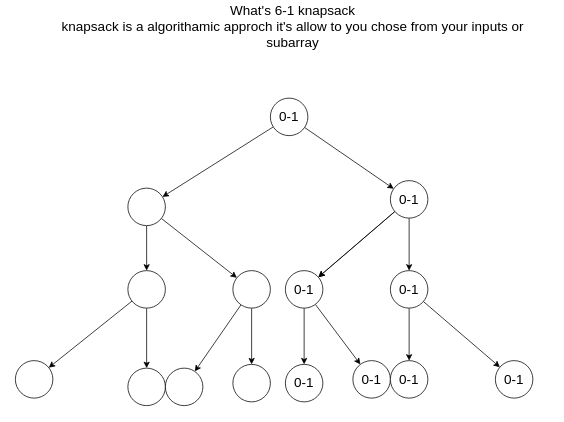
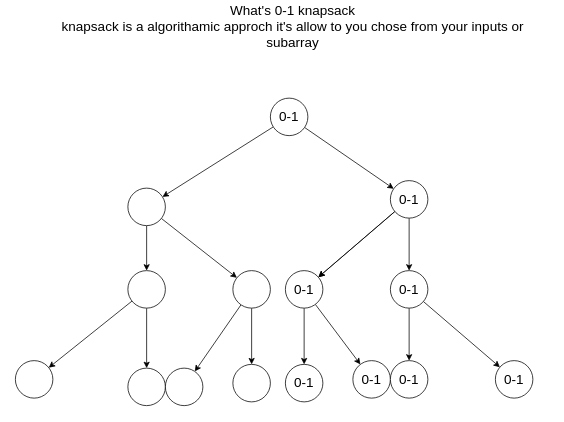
  <mxCell id="0" />
  <mxCell id="1" parent="0" />
- <mxCell id="2" value="&lt;font style=&quot;font-size: 18px;&quot;&gt;What's 6-1 knapsack&lt;br&gt;knapsack is a algorithamic approch it's allow to you chose from your inputs or subarray&lt;/font&gt;" style="text;html=1;strokeColor=none;fillColor=none;align=center;verticalAlign=middle;whiteSpace=wrap;rounded=0;" vertex="1" parent="1"><mxGeometry x="50" y="20" width="680" height="30" as="geometry" /></mxCell>
+ <mxCell id="2" value="&lt;font style=&quot;font-size: 18px;&quot;&gt;What's 0-1 knapsack&lt;br&gt;knapsack is a algorithamic approch it's allow to you chose from your inputs or subarray&lt;/font&gt;" style="text;html=1;strokeColor=none;fillColor=none;align=center;verticalAlign=middle;whiteSpace=wrap;rounded=0;" vertex="1" parent="1"><mxGeometry x="50" y="20" width="680" height="30" as="geometry" /></mxCell>
  <mxCell id="3" value="" style="edgeStyle=none;html=1;fontSize=18;" edge="1" parent="1" source="5" target="8"><mxGeometry relative="1" as="geometry" /></mxCell>
  <mxCell id="4" value="" style="edgeStyle=none;html=1;fontSize=18;" edge="1" parent="1" source="5" target="12"><mxGeometry relative="1" as="geometry" /></mxCell>
  <mxCell id="5" value="0-1" style="ellipse;whiteSpace=wrap;html=1;fontSize=18;" vertex="1" parent="1"><mxGeometry x="360" y="130" width="50" height="50" as="geometry" /></mxCell>
  <mxCell id="6" value="" style="edgeStyle=none;html=1;fontSize=18;" edge="1" parent="1" source="8" target="15"><mxGeometry relative="1" as="geometry" /></mxCell>
  <mxCell id="7" value="" style="edgeStyle=none;html=1;fontSize=18;" edge="1" parent="1" source="8" target="18"><mxGeometry relative="1" as="geometry" /></mxCell>
  <mxCell id="8" value="" style="ellipse;whiteSpace=wrap;html=1;fontSize=18;" vertex="1" parent="1"><mxGeometry x="170" y="250" width="50" height="50" as="geometry" /></mxCell>
  <mxCell id="9" value="" style="edgeStyle=none;html=1;fontSize=18;" edge="1" parent="1" source="12" target="21"><mxGeometry relative="1" as="geometry" /></mxCell>
  <mxCell id="10" value="" style="edgeStyle=none;html=1;fontSize=18;" edge="1" parent="1" source="12" target="21"><mxGeometry relative="1" as="geometry" /></mxCell>
  <mxCell id="11" value="" style="edgeStyle=none;html=1;fontSize=18;" edge="1" parent="1" source="12" target="24"><mxGeometry relative="1" as="geometry" /></mxCell>
  <mxCell id="12" value="0-1" style="ellipse;whiteSpace=wrap;html=1;fontSize=18;" vertex="1" parent="1"><mxGeometry x="520" y="240" width="50" height="50" as="geometry" /></mxCell>
  <mxCell id="13" value="" style="edgeStyle=none;html=1;fontSize=18;" edge="1" parent="1" source="15" target="25"><mxGeometry relative="1" as="geometry" /></mxCell>
  <mxCell id="14" value="" style="edgeStyle=none;html=1;fontSize=18;" edge="1" parent="1" source="15" target="26"><mxGeometry relative="1" as="geometry" /></mxCell>
  <mxCell id="15" value="" style="ellipse;whiteSpace=wrap;html=1;fontSize=18;" vertex="1" parent="1"><mxGeometry x="170" y="360" width="50" height="50" as="geometry" /></mxCell>
  <mxCell id="16" value="" style="edgeStyle=none;html=1;fontSize=18;" edge="1" parent="1" source="18" target="27"><mxGeometry relative="1" as="geometry" /></mxCell>
  <mxCell id="17" value="" style="edgeStyle=none;html=1;fontSize=18;" edge="1" parent="1" source="18" target="28"><mxGeometry relative="1" as="geometry" /></mxCell>
  <mxCell id="18" value="" style="ellipse;whiteSpace=wrap;html=1;fontSize=18;" vertex="1" parent="1"><mxGeometry x="310" y="360" width="50" height="50" as="geometry" /></mxCell>
  <mxCell id="19" value="" style="edgeStyle=none;html=1;fontSize=18;" edge="1" parent="1" source="21" target="29"><mxGeometry relative="1" as="geometry" /></mxCell>
  <mxCell id="20" value="" style="edgeStyle=none;html=1;fontSize=18;" edge="1" parent="1" source="21" target="30"><mxGeometry relative="1" as="geometry" /></mxCell>
  <mxCell id="21" value="0-1" style="ellipse;whiteSpace=wrap;html=1;fontSize=18;" vertex="1" parent="1"><mxGeometry x="380" y="360" width="50" height="50" as="geometry" /></mxCell>
  <mxCell id="22" value="" style="edgeStyle=none;html=1;fontSize=18;" edge="1" parent="1" source="24" target="31"><mxGeometry relative="1" as="geometry" /></mxCell>
  <mxCell id="23" value="" style="edgeStyle=none;html=1;fontSize=18;" edge="1" parent="1" source="24" target="32"><mxGeometry relative="1" as="geometry" /></mxCell>
  <mxCell id="24" value="0-1" style="ellipse;whiteSpace=wrap;html=1;fontSize=18;" vertex="1" parent="1"><mxGeometry x="520" y="360" width="50" height="50" as="geometry" /></mxCell>
  <mxCell id="25" value="" style="ellipse;whiteSpace=wrap;html=1;fontSize=18;" vertex="1" parent="1"><mxGeometry x="20" y="480" width="50" height="50" as="geometry" /></mxCell>
  <mxCell id="26" value="" style="ellipse;whiteSpace=wrap;html=1;fontSize=18;" vertex="1" parent="1"><mxGeometry x="170" y="490" width="50" height="50" as="geometry" /></mxCell>
  <mxCell id="27" value="" style="ellipse;whiteSpace=wrap;html=1;fontSize=18;" vertex="1" parent="1"><mxGeometry x="220" y="490" width="50" height="50" as="geometry" /></mxCell>
  <mxCell id="28" value="" style="ellipse;whiteSpace=wrap;html=1;fontSize=18;" vertex="1" parent="1"><mxGeometry x="310" y="485" width="50" height="50" as="geometry" /></mxCell>
  <mxCell id="29" value="0-1" style="ellipse;whiteSpace=wrap;html=1;fontSize=18;" vertex="1" parent="1"><mxGeometry x="470" y="480" width="50" height="50" as="geometry" /></mxCell>
  <mxCell id="30" value="0-1" style="ellipse;whiteSpace=wrap;html=1;fontSize=18;" vertex="1" parent="1"><mxGeometry x="380" y="485" width="50" height="50" as="geometry" /></mxCell>
  <mxCell id="31" value="0-1" style="ellipse;whiteSpace=wrap;html=1;fontSize=18;" vertex="1" parent="1"><mxGeometry x="520" y="480" width="50" height="50" as="geometry" /></mxCell>
  <mxCell id="32" value="0-1" style="ellipse;whiteSpace=wrap;html=1;fontSize=18;" vertex="1" parent="1"><mxGeometry x="660" y="480" width="50" height="50" as="geometry" /></mxCell>
